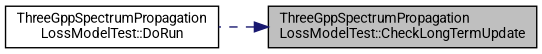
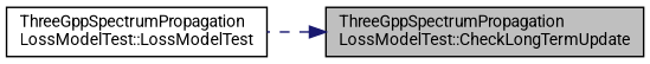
  digraph {
    rankdir=RL
    fontname=Roboto
    node [color=black fontname=Roboto fontsize=10 shape=record style=filled]
    n1 [fillcolor=grey75 fontcolor=black height=0.2 label="ThreeGppSpectrumPropagation\lLossModelTest::CheckLongTermUpdate" width=0.4]
-   n2 [fillcolor=white height=0.2 label="ThreeGppSpectrumPropagation\lLossModelTest::DoRun" width=0.4]
+   n2 [fillcolor=white height=0.2 label="ThreeGppSpectrumPropagation\lLossModelTest::LossModelTest" width=0.4]
    n1 -> n2 [color=midnightblue dir=back fontname=Roboto fontsize=10 labelfontname=Helvetica labelfontsize=10 style=dashed]
  }
